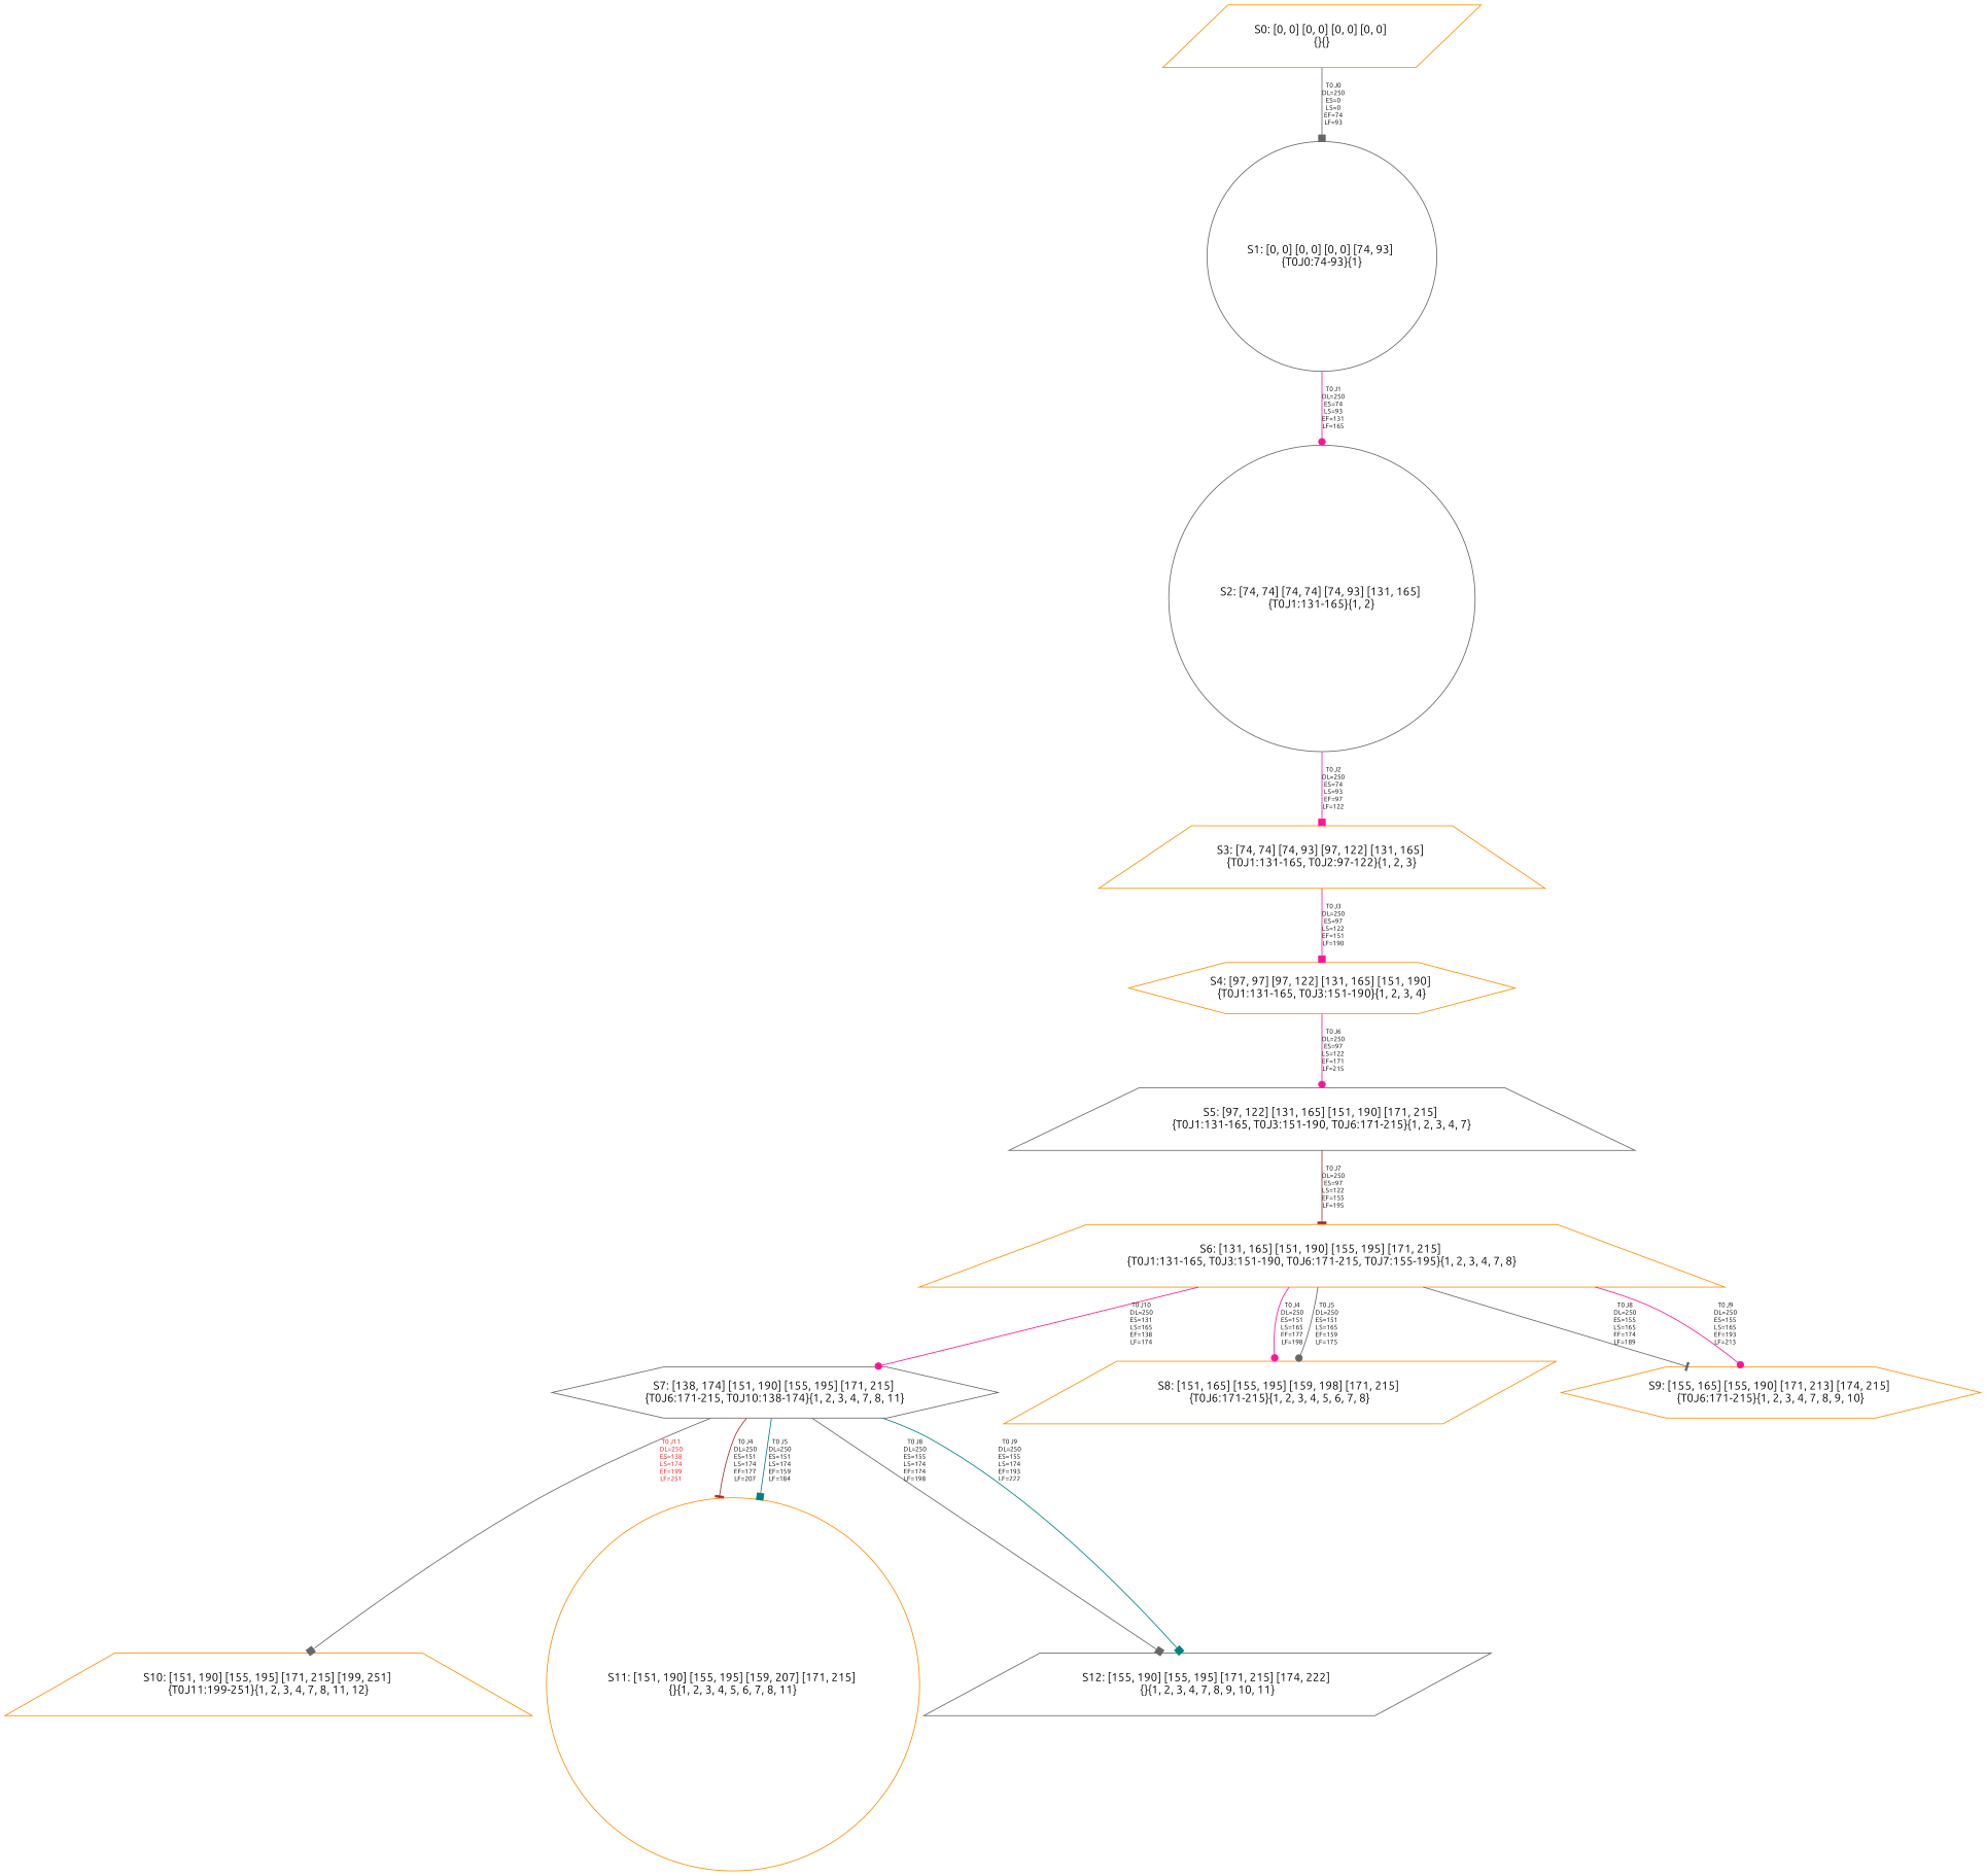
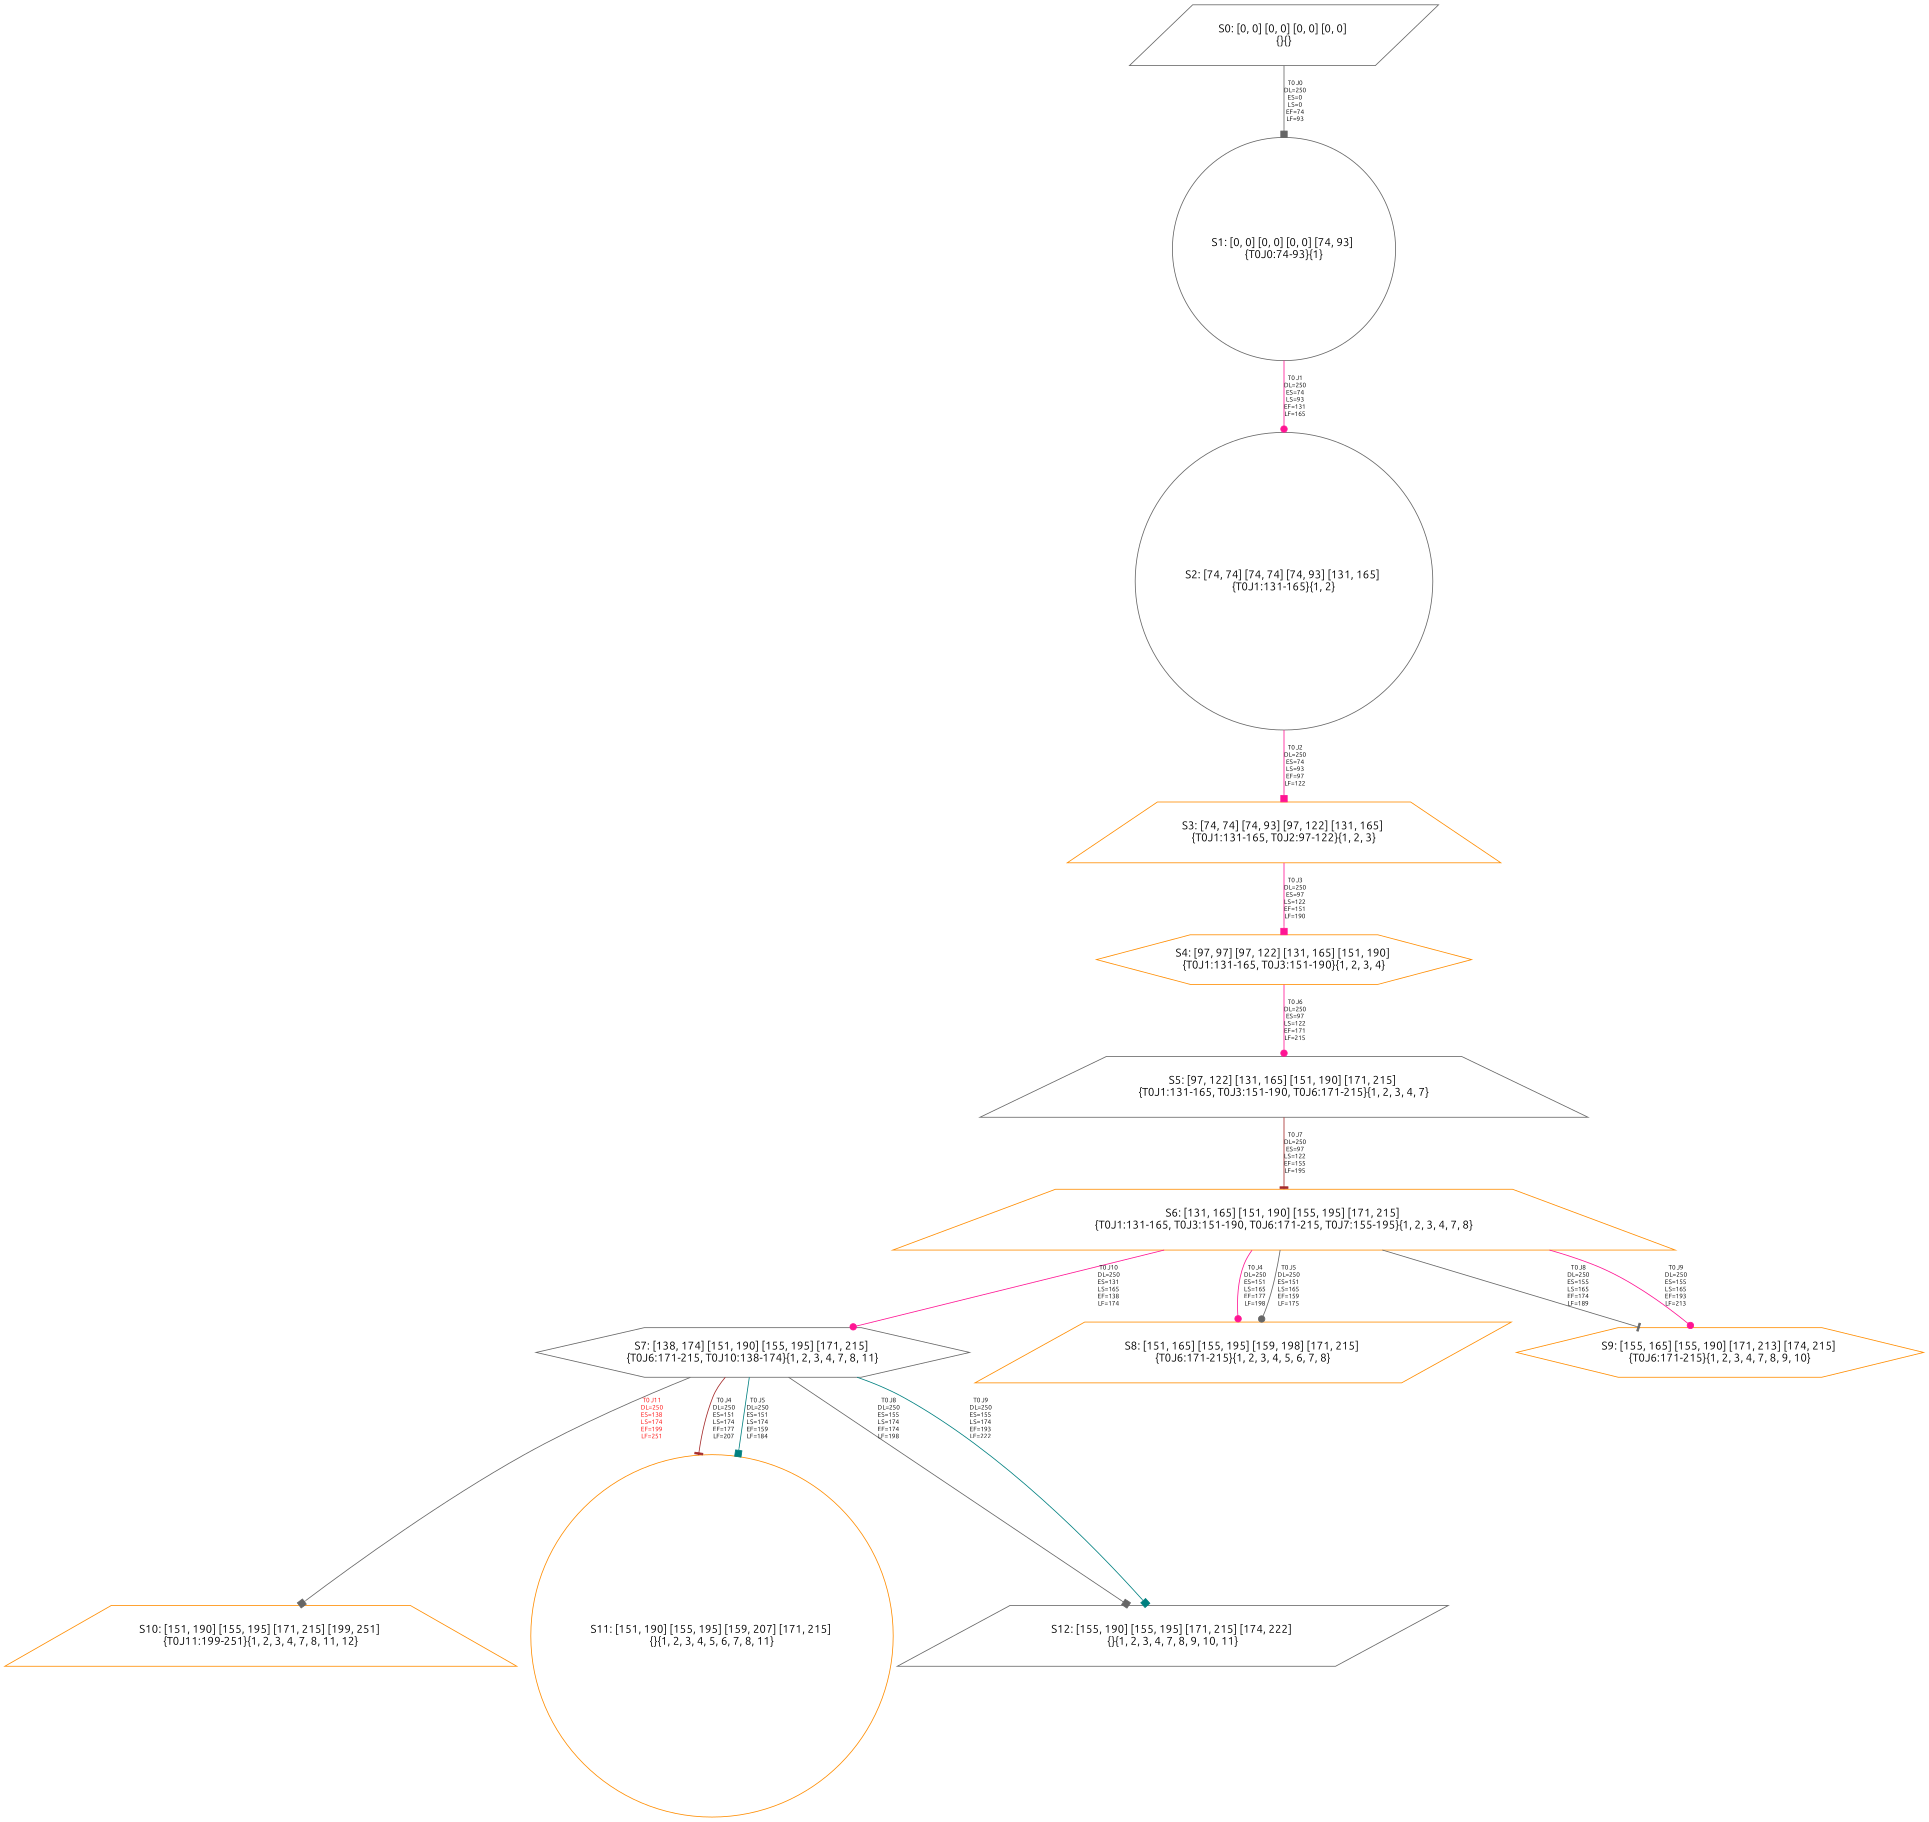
  digraph {
    fontname=Ubuntu
    node [color=darkorange shape=trapezium fontname=Ubuntu]
    edge [fontsize=8 color=deeppink arrowhead=box fontname=Ubuntu]
-   n1 [label="S0: [0, 0] [0, 0] [0, 0] [0, 0] \n{}{}" shape=parallelogram]
+   n1 [label="S0: [0, 0] [0, 0] [0, 0] [0, 0] \n{}{}" color=gray40 shape=parallelogram]
    n2 [label="S1: [0, 0] [0, 0] [0, 0] [74, 93] \n{T0J0:74-93}{1}" color=gray40 shape=circle]
    n3 [label="S2: [74, 74] [74, 74] [74, 93] [131, 165] \n{T0J1:131-165}{1, 2}" color=gray40 shape=circle]
    n4 [label="S3: [74, 74] [74, 93] [97, 122] [131, 165] \n{T0J1:131-165, T0J2:97-122}{1, 2, 3}"]
    n5 [label="S4: [97, 97] [97, 122] [131, 165] [151, 190] \n{T0J1:131-165, T0J3:151-190}{1, 2, 3, 4}" shape=hexagon]
    n6 [label="S5: [97, 122] [131, 165] [151, 190] [171, 215] \n{T0J1:131-165, T0J3:151-190, T0J6:171-215}{1, 2, 3, 4, 7}" color=gray40]
    n7 [label="S6: [131, 165] [151, 190] [155, 195] [171, 215] \n{T0J1:131-165, T0J3:151-190, T0J6:171-215, T0J7:155-195}{1, 2, 3, 4, 7, 8}"]
    n8 [label="S7: [138, 174] [151, 190] [155, 195] [171, 215] \n{T0J6:171-215, T0J10:138-174}{1, 2, 3, 4, 7, 8, 11}" color=gray40 shape=hexagon]
    n9 [label="S8: [151, 165] [155, 195] [159, 198] [171, 215] \n{T0J6:171-215}{1, 2, 3, 4, 5, 6, 7, 8}" shape=parallelogram]
    n10 [label="S9: [155, 165] [155, 190] [171, 213] [174, 215] \n{T0J6:171-215}{1, 2, 3, 4, 7, 8, 9, 10}" shape=hexagon]
    n11 [label="S10: [151, 190] [155, 195] [171, 215] [199, 251] \n{T0J11:199-251}{1, 2, 3, 4, 7, 8, 11, 12}"]
    n12 [label="S11: [151, 190] [155, 195] [159, 207] [171, 215] \n{}{1, 2, 3, 4, 5, 6, 7, 8, 11}" shape=circle]
    n13 [label="S12: [155, 190] [155, 195] [171, 215] [174, 222] \n{}{1, 2, 3, 4, 7, 8, 9, 10, 11}" color=gray40 shape=parallelogram]
    n1 -> n2 [label="T0 J0\nDL=250\nES=0\nLS=0\nEF=74\nLF=93" color=gray40]
    n2 -> n3 [label="T0 J1\nDL=250\nES=74\nLS=93\nEF=131\nLF=165" arrowhead=dot]
    n3 -> n4 [label="T0 J2\nDL=250\nES=74\nLS=93\nEF=97\nLF=122"]
    n4 -> n5 [label="T0 J3\nDL=250\nES=97\nLS=122\nEF=151\nLF=190"]
    n5 -> n6 [label="T0 J6\nDL=250\nES=97\nLS=122\nEF=171\nLF=215" arrowhead=dot]
    n6 -> n7 [label="T0 J7\nDL=250\nES=97\nLS=122\nEF=155\nLF=195" color=brown arrowhead=tee]
    n7 -> n8 [label="T0 J10\nDL=250\nES=131\nLS=165\nEF=138\nLF=174" arrowhead=dot]
    n7 -> n9 [label="T0 J4\nDL=250\nES=151\nLS=165\nEF=177\nLF=198" arrowhead=dot]
    n7 -> n9 [label="T0 J5\nDL=250\nES=151\nLS=165\nEF=159\nLF=175" color=gray40 arrowhead=dot]
    n7 -> n10 [label="T0 J8\nDL=250\nES=155\nLS=165\nEF=174\nLF=189" color=gray40 arrowhead=tee]
    n7 -> n10 [label="T0 J9\nDL=250\nES=155\nLS=165\nEF=193\nLF=213" arrowhead=dot]
    n8 -> n11 [color=gray40 fontcolor=Red label="T0 J11\nDL=250\nES=138\nLS=174\nEF=199\nLF=251"]
    n8 -> n12 [label="T0 J4\nDL=250\nES=151\nLS=174\nEF=177\nLF=207" color=brown arrowhead=tee]
    n8 -> n12 [label="T0 J5\nDL=250\nES=151\nLS=174\nEF=159\nLF=184" color=teal]
    n8 -> n13 [label="T0 J8\nDL=250\nES=155\nLS=174\nEF=174\nLF=198" color=gray40]
    n8 -> n13 [label="T0 J9\nDL=250\nES=155\nLS=174\nEF=193\nLF=222" color=teal]
  }
